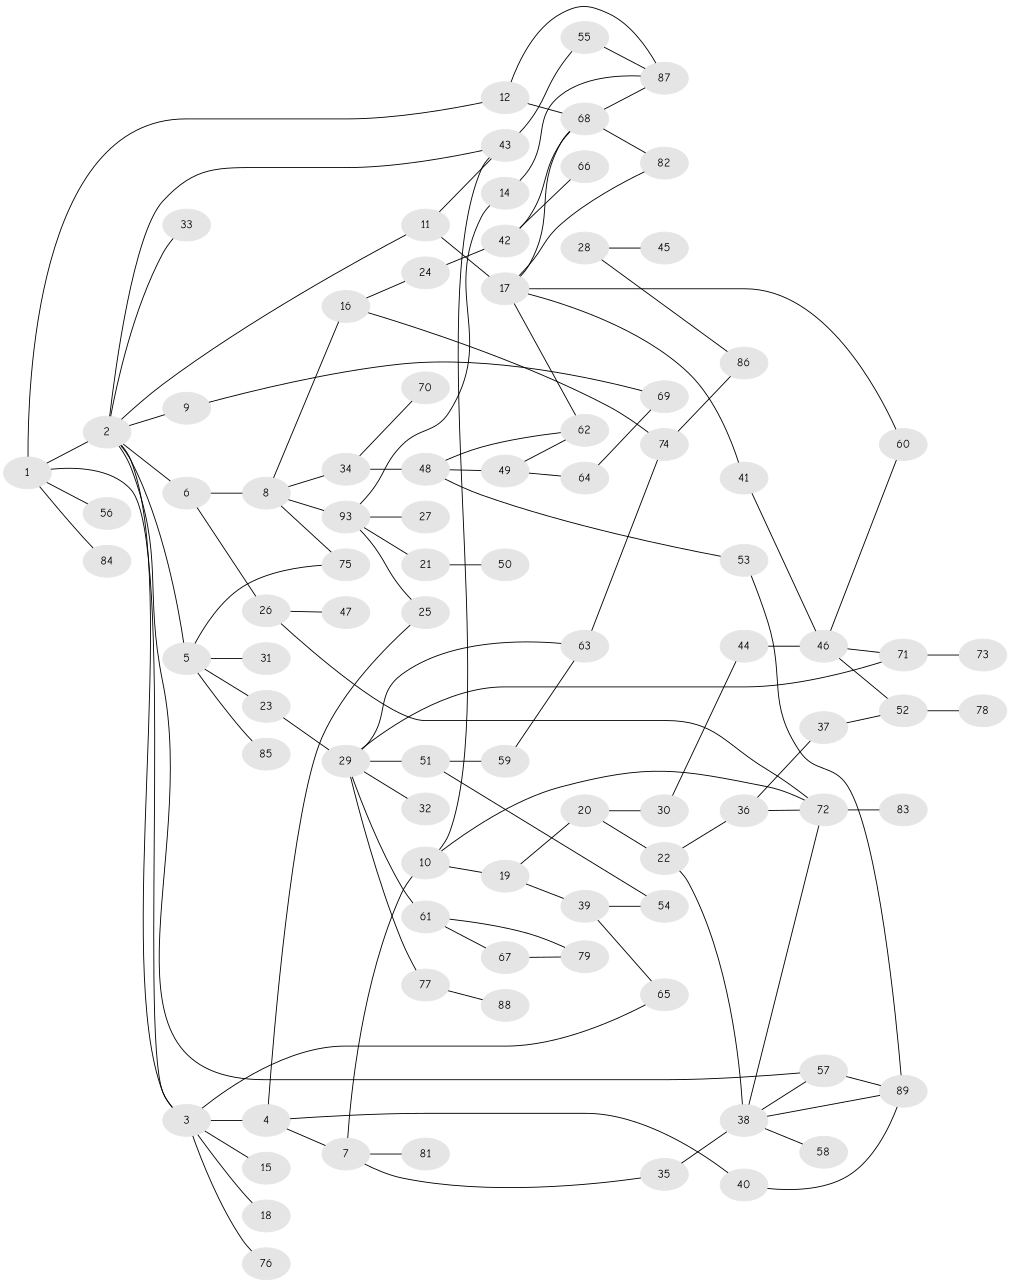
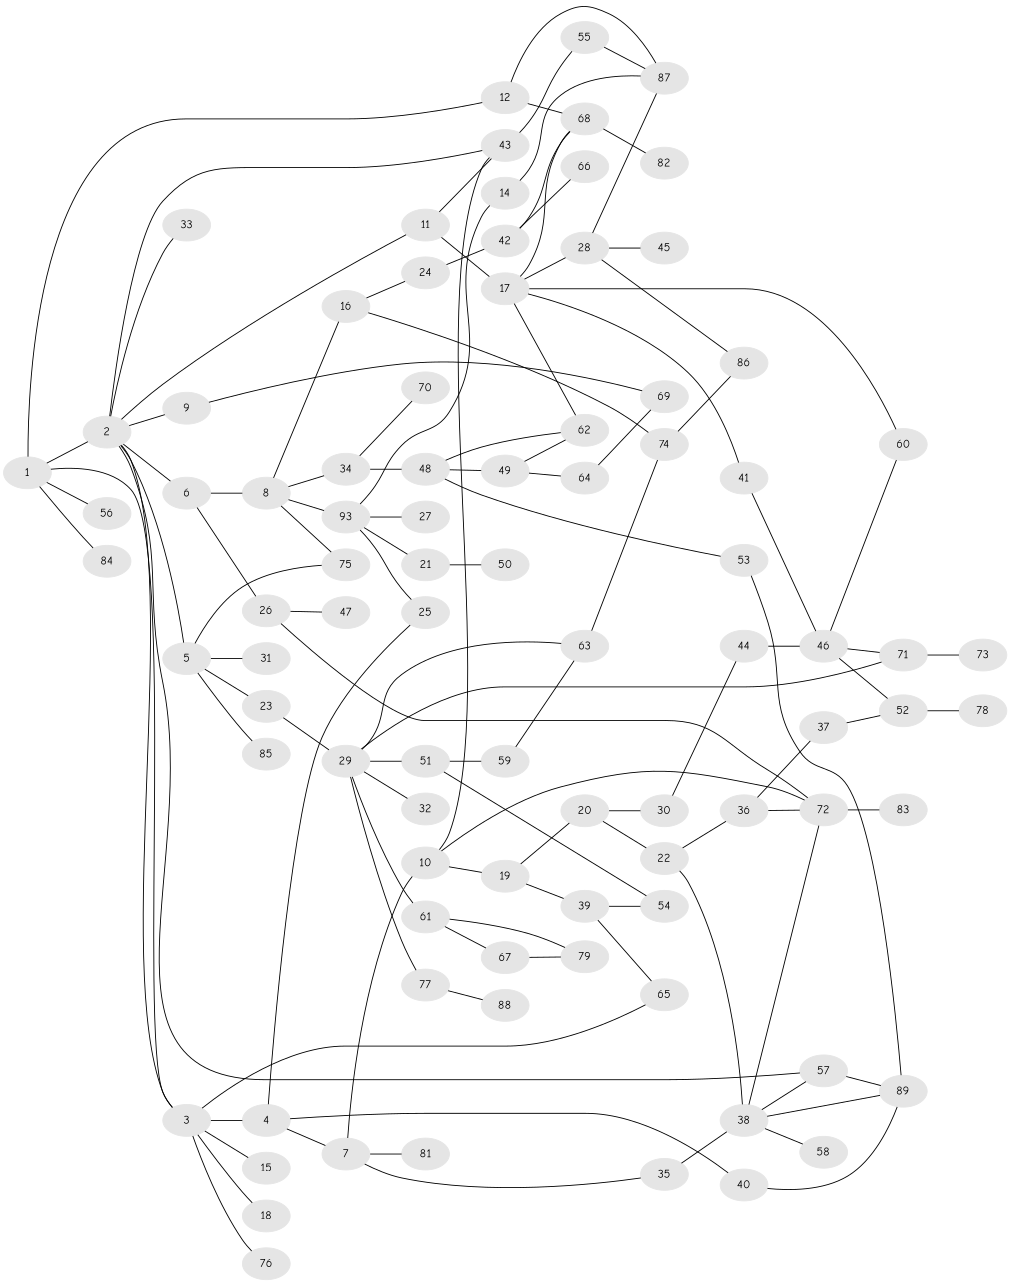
  graph {
    fontname="Comic Neue"
    rankdir=LR
    node [color=gray90 fontname="Comic Neue" style=filled]
    edge [fontname="Comic Neue"]
    1
    2
    3
    12
    56
    84
    5
    6
    9
    11
    33
    43
    57
    4
    15
    18
    65
    76
    68
    87
    23
    31
    75
    85
    8
    26
    69
    17
    55
    89
    7
    25
    40
    10
    35
    81
    29
    n38 [label=93]
    16
    34
    72
    47
    19
    38
    14
    21
    27
    24
    74
    48
    70
    20
    39
    83
    28
    41
    60
    62
    82
    50
    42
    86
    45
    46
    22
    30
    54
    36
    44
    37
    58
    32
    51
    61
    63
    71
    77
    66
    59
    67
    79
    73
    88
    49
    53
    52
    78
    64
    1 -- 2
    1 -- 3
    1 -- 12
    1 -- 56
    1 -- 84
    2 -- 3
    2 -- 5
    2 -- 6
    2 -- 9
    2 -- 11
    2 -- 33
    2 -- 43
    2 -- 57
    3 -- 4
    3 -- 15
    3 -- 18
    3 -- 65
    3 -- 76
    12 -- 68
    12 -- 87
    5 -- 23
    5 -- 31
    5 -- 75
    5 -- 85
    6 -- 8
    6 -- 26
    9 -- 69
    11 -- 43
    11 -- 17
    43 -- 55
    57 -- 89
    4 -- 7
    4 -- 25
    4 -- 40
-   68 -- 87
+   28 -- 87
    68 -- 82
    23 -- 29
    8 -- 75
    8 -- n38
    8 -- 16
    8 -- 34
    26 -- 72
    26 -- 47
    17 -- 68
-   17 -- 82
+   17 -- 28
    17 -- 41
    17 -- 60
    17 -- 62
    55 -- 87
    7 -- 10
    7 -- 35
    7 -- 81
    40 -- 89
    10 -- 43
    10 -- 72
    10 -- 19
    35 -- 38
    29 -- 32
    29 -- 51
    29 -- 61
    29 -- 63
    29 -- 71
    29 -- 77
    n38 -- 25
    n38 -- 14
    n38 -- 21
    n38 -- 27
    16 -- 24
    16 -- 74
    34 -- 48
    34 -- 70
    72 -- 83
    19 -- 20
    19 -- 39
    38 -- 57
    38 -- 89
    38 -- 72
    38 -- 58
    14 -- 87
    21 -- 50
    24 -- 42
    74 -- 86
    48 -- 62
    48 -- 49
    48 -- 53
    20 -- 22
    20 -- 30
    39 -- 65
    39 -- 54
    28 -- 86
    28 -- 45
    41 -- 46
    42 -- 68
    42 -- 66
    46 -- 60
    46 -- 71
    46 -- 52
    22 -- 38
    22 -- 36
    30 -- 44
    36 -- 72
    36 -- 37
    44 -- 46
    37 -- 52
    51 -- 54
    51 -- 59
    61 -- 67
    61 -- 79
    63 -- 74
    71 -- 73
    77 -- 88
    59 -- 63
    67 -- 79
    49 -- 62
    49 -- 64
    53 -- 89
    52 -- 78
    64 -- 69
  }
